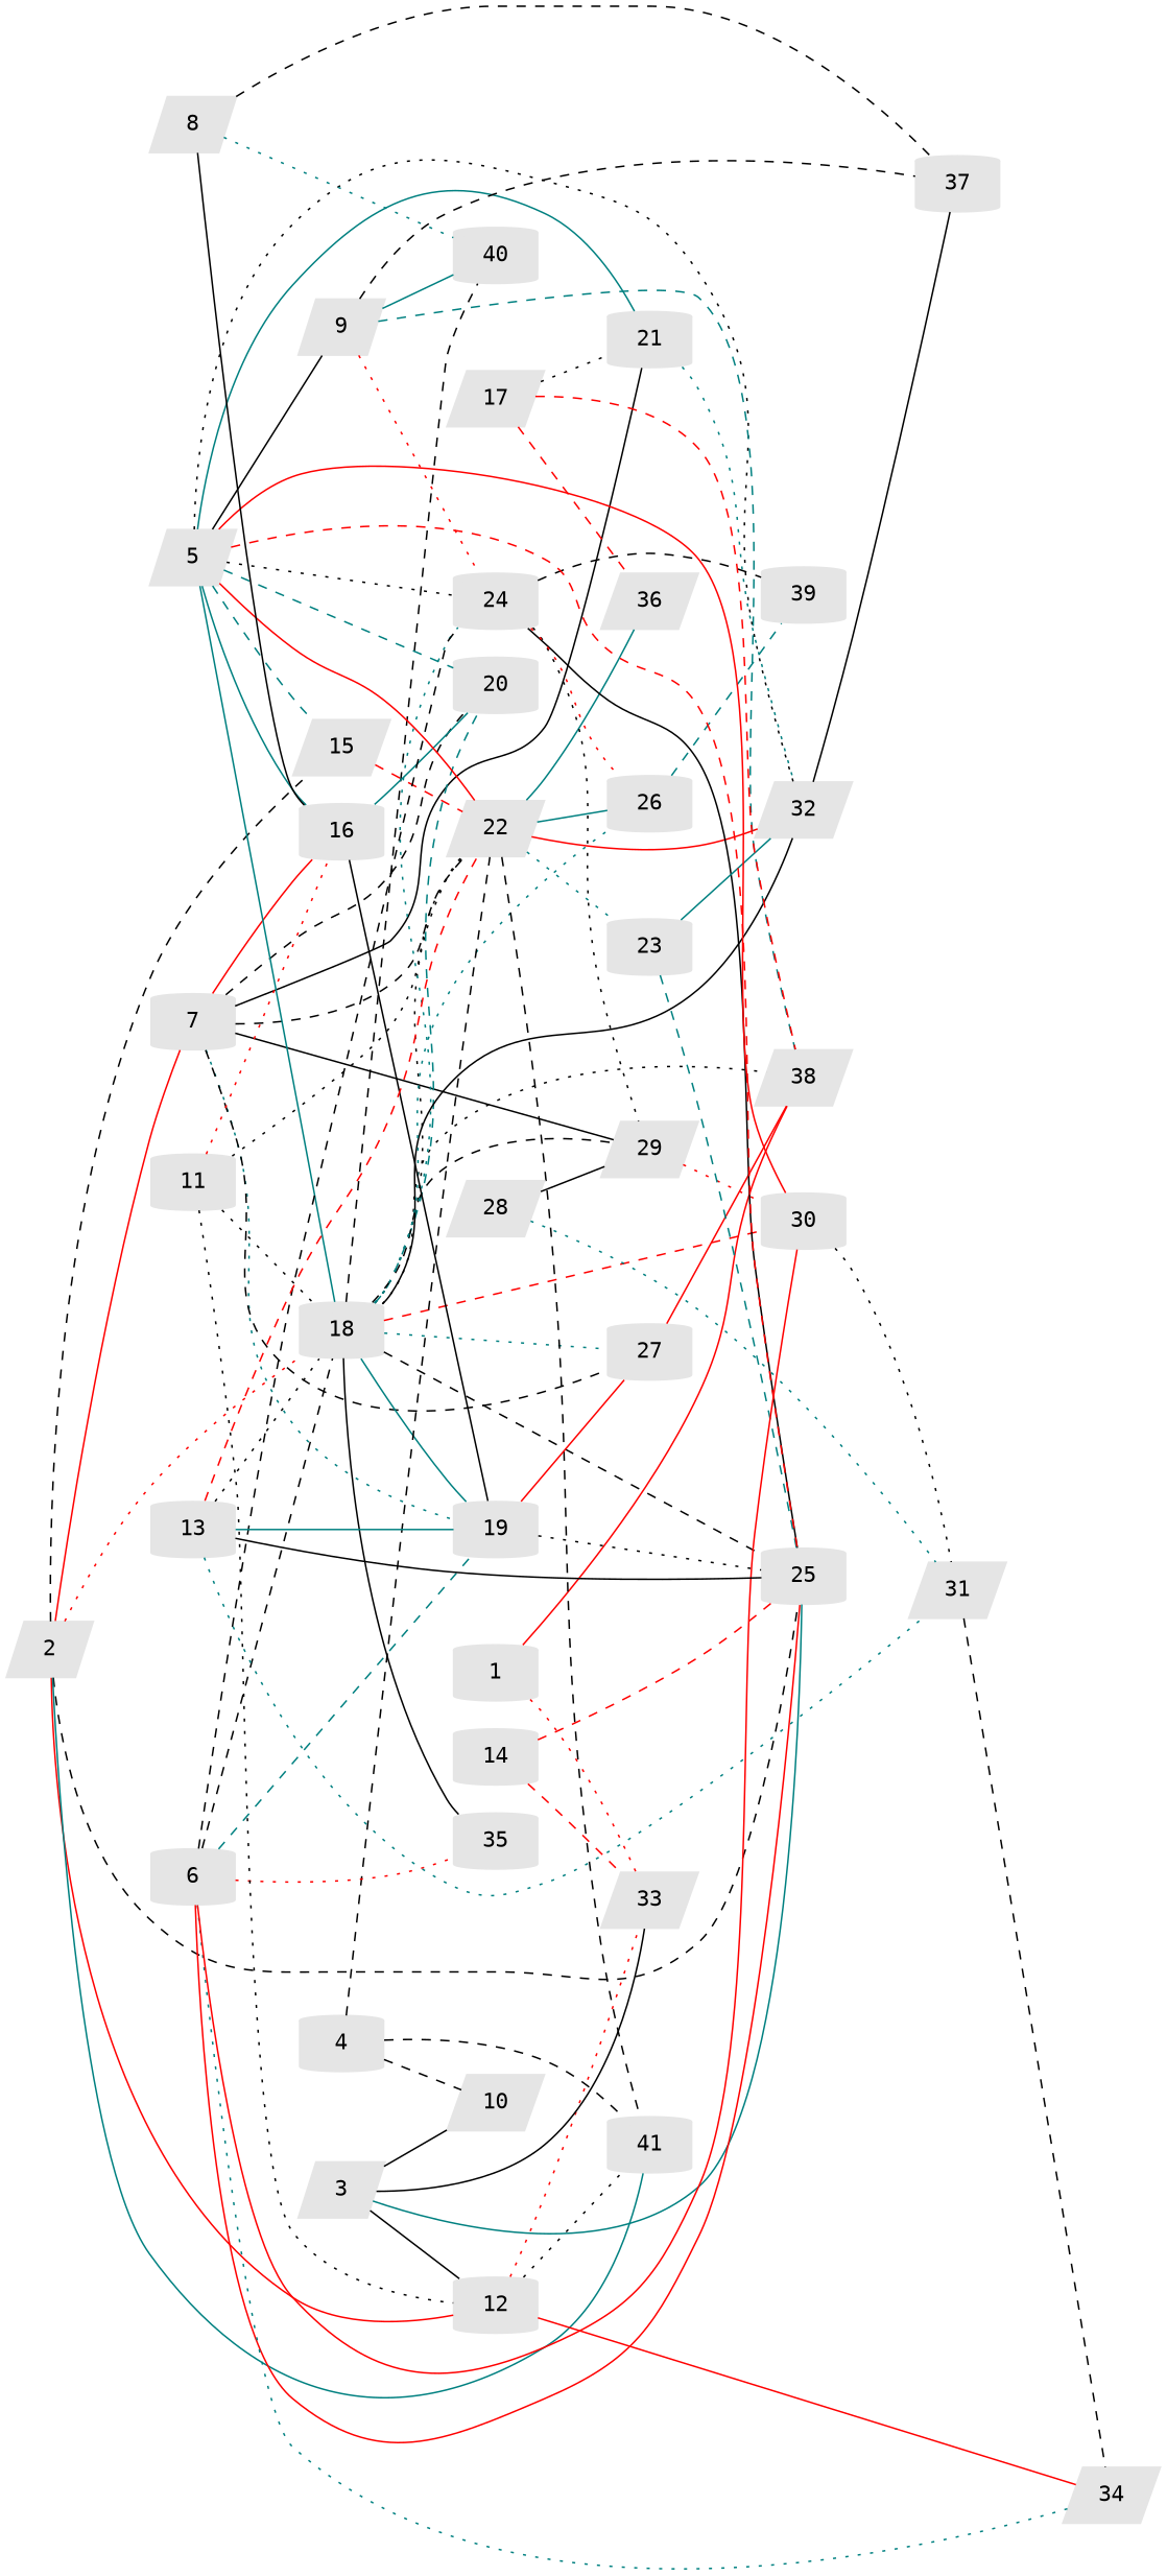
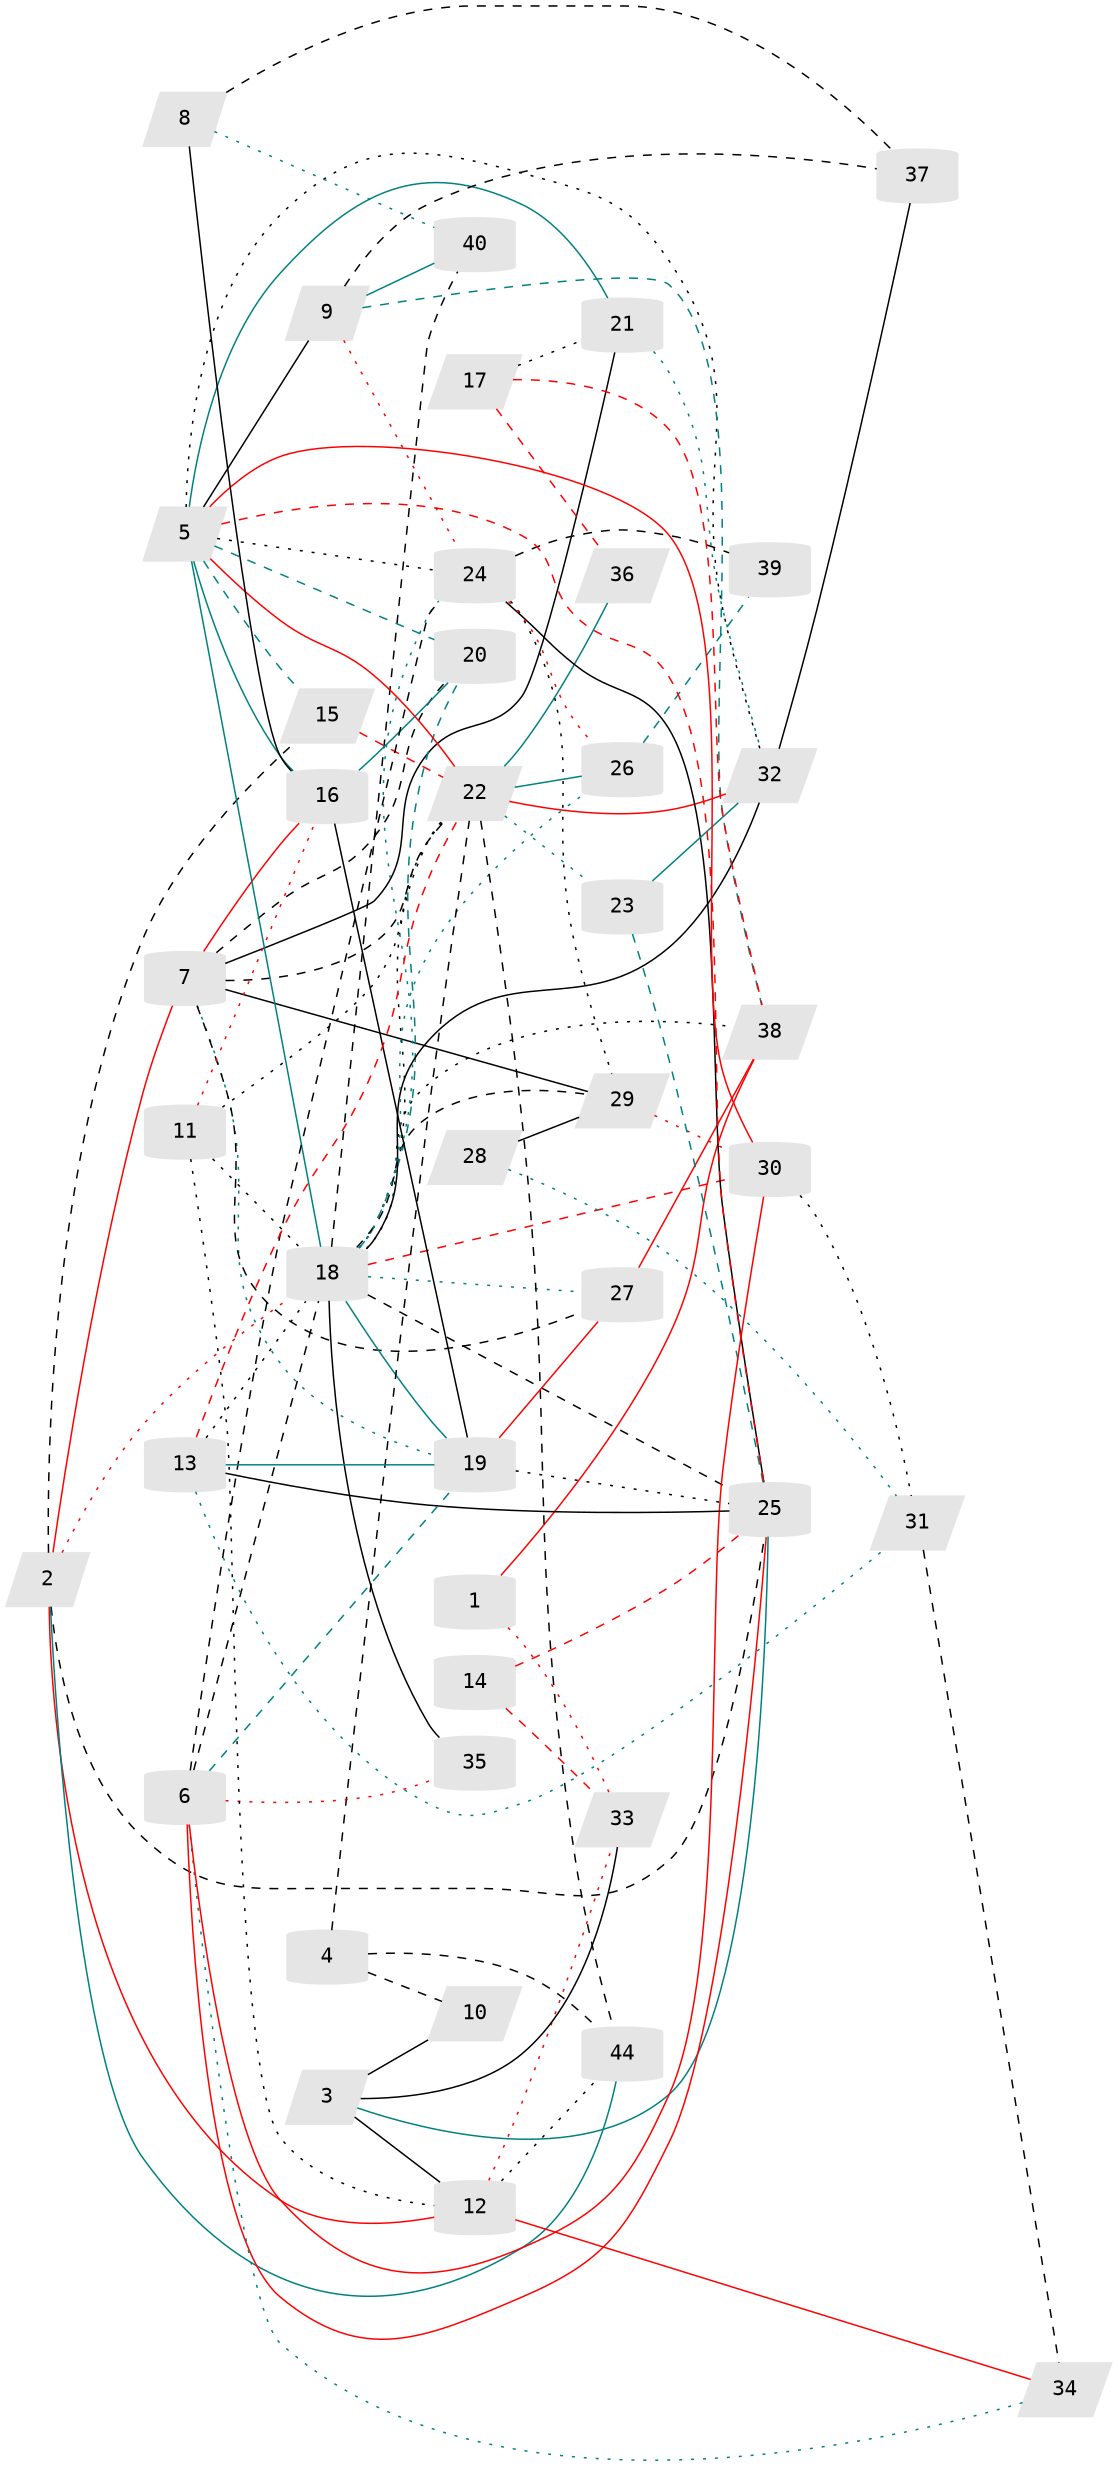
  graph {
    fontname="DejaVu Sans Mono"
    rankdir=LR
    node [color=gray90 fontname="DejaVu Sans Mono" shape=cylinder style=filled]
    edge [color=black fontname="DejaVu Sans Mono" style=solid weight=1.0]
    33 [shape=parallelogram]
    1
    38 [shape=parallelogram]
    2 [shape=parallelogram]
    7
    12
    15 [shape=parallelogram]
    18
    25
-   41
+   41 [label=44]
    22 [shape=parallelogram]
    16
    20
    21
    19
    27
    29 [shape=parallelogram]
    34 [shape=parallelogram]
    24
    30
    32 [shape=parallelogram]
    35
    40
    26
    3 [shape=parallelogram]
    10 [shape=parallelogram]
    4
    36 [shape=parallelogram]
    23
    5 [shape=parallelogram]
    9 [shape=parallelogram]
    37
    39
    31 [shape=parallelogram]
    6
    8 [shape=parallelogram]
    11
    13
    14
    17 [shape=parallelogram]
    28 [shape=parallelogram]
    1 -- 33 [color=red style=dotted]
    1 -- 38 [color=red]
    2 -- 7 [color=red]
    2 -- 12 [color=red]
    2 -- 15 [style=dashed]
    2 -- 18 [color=red style=dotted]
    2 -- 25 [style=dashed]
    2 -- 41 [color=teal]
    7 -- 22 [style=dashed weight=2.0]
    7 -- 16 [color=red]
    7 -- 20 [style=dashed]
    7 -- 21
    7 -- 19 [color=teal style=dotted]
    7 -- 27 [style=dashed]
    7 -- 29
    12 -- 33 [color=red style=dotted]
    12 -- 41 [style=dotted]
    12 -- 34 [color=red]
    15 -- 22 [color=red style=dashed]
    18 -- 38 [style=dotted]
    18 -- 25 [style=dashed weight=2.0]
    18 -- 22 [style=dotted weight=2.0]
    18 -- 20 [color=teal style=dashed]
    18 -- 19 [color=teal]
    18 -- 27 [color=teal style=dotted weight=2.0]
    18 -- 29 [style=dashed weight=2.0]
    18 -- 24 [color=teal style=dotted]
    18 -- 30 [color=red style=dashed weight=2.0]
    18 -- 32
    18 -- 35
    18 -- 40 [style=dashed]
    18 -- 26 [color=teal style=dotted]
    22 -- 41 [style=dashed]
    22 -- 32 [color=red]
    22 -- 26 [color=teal]
    22 -- 36 [color=teal]
    22 -- 23 [color=teal style=dotted]
    16 -- 20 [color=teal]
    16 -- 19
    21 -- 32 [color=teal style=dotted]
    19 -- 25 [style=dotted]
    19 -- 27 [color=red]
    27 -- 38 [color=red]
    29 -- 30 [color=red style=dotted weight=2.0]
    24 -- 25
    24 -- 29 [style=dotted]
    24 -- 26 [color=red style=dotted]
    24 -- 39 [style=dashed]
    30 -- 31 [style=dotted]
    32 -- 37
    26 -- 39 [color=teal style=dashed]
    3 -- 33
    3 -- 12
    3 -- 25 [color=teal]
    3 -- 10
    4 -- 41 [style=dashed]
    4 -- 22 [style=dashed]
    4 -- 10 [style=dashed]
    23 -- 25 [color=teal style=dashed]
    23 -- 32 [color=teal]
    5 -- 15 [color=teal style=dashed]
    5 -- 18 [color=teal]
    5 -- 25 [color=red style=dashed]
    5 -- 22 [color=red]
    5 -- 16 [color=teal]
    5 -- 20 [color=teal style=dashed weight=2.0]
    5 -- 21 [color=teal]
    5 -- 24 [style=dotted]
    5 -- 30 [color=red weight=2.0]
    5 -- 32 [style=dotted]
    5 -- 9
    9 -- 38 [color=teal style=dashed]
    9 -- 24 [color=red style=dotted]
    9 -- 40 [color=teal]
    9 -- 37 [style=dashed]
    31 -- 34 [style=dashed]
    6 -- 18 [style=dashed weight=3.0]
    6 -- 25 [color=red]
    6 -- 19 [color=teal style=dashed weight=2.0]
    6 -- 34 [color=teal style=dotted]
    6 -- 24 [style=dashed weight=2.0]
    6 -- 30 [color=red weight=4.0]
    6 -- 35 [color=red style=dotted]
    8 -- 16
    8 -- 40 [color=teal style=dotted]
    8 -- 37 [style=dashed]
    11 -- 12 [style=dotted]
    11 -- 18 [style=dotted]
    11 -- 22 [style=dotted]
    11 -- 16 [color=red style=dotted]
    13 -- 18 [style=dotted]
    13 -- 25
    13 -- 22 [color=red style=dashed]
    13 -- 19 [color=teal]
    13 -- 31 [color=teal style=dotted]
    14 -- 33 [color=red style=dashed]
    14 -- 25 [color=red style=dashed]
    17 -- 38 [color=red style=dashed]
    17 -- 21 [style=dotted]
    17 -- 36 [color=red style=dashed]
    28 -- 29
    28 -- 31 [color=teal style=dotted]
  }
